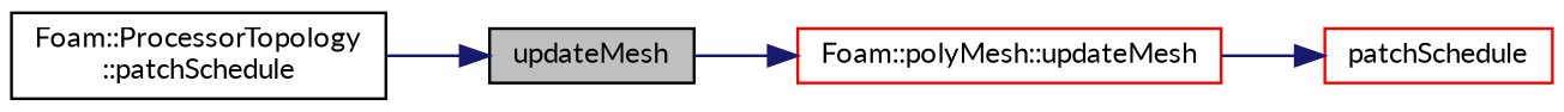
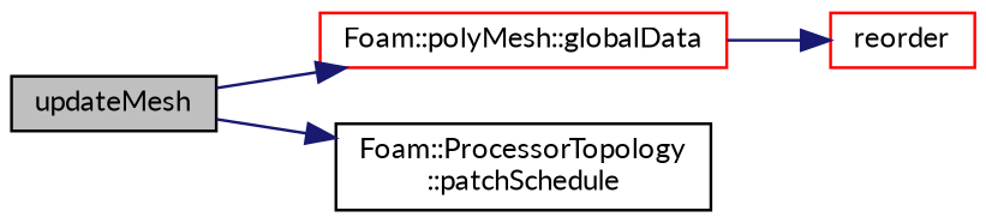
  digraph {
    fontname=Lato
    rankdir=LR
    node [color=black fontname=Lato fontsize=10 shape=record]
    edge [color=midnightblue fontname=Lato fontsize=10 labelfontname=Helvetica labelfontsize=10 style=solid]
    n1 [fillcolor=grey75 fontcolor=black height=0.2 label=updateMesh style=filled width=0.4]
-   n2 [color=red height=0.2 label="Foam::polyMesh::updateMesh" width=0.4]
+   n2 [color=red height=0.2 label="Foam::polyMesh::globalData" width=0.4]
    n3 [height=0.2 label="Foam::ProcessorTopology\l::patchSchedule" width=0.4]
-   n4 [color=red height=0.2 label=patchSchedule width=0.4]
+   n4 [color=red height=0.2 label=reorder width=0.4]
    n1 -> n2
-   n3 -> n1
+   n1 -> n3
    n2 -> n4
  }
